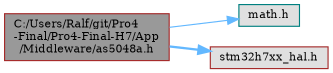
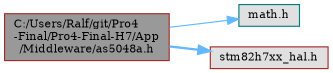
  digraph {
    rankdir=LR
    fontname="DejaVu Serif"
    node [color=brown fillcolor="#E0E0E0" fontname="DejaVu Serif" fontsize=10 shape=box style=filled]
    edge [color=steelblue1 fontname="DejaVu Serif" fontsize=10 labelfontname=Helvetica labelfontsize=10]
    n1 [fillcolor=grey60 fontcolor=black height=0.2 label="C:/Users/Ralf/git/Pro4\l-Final/Pro4-Final-H7/App\l/Middleware/as5048a.h" width=0.4]
    n2 [color=teal height=0.2 label="math.h" width=0.4]
-   n3 [height=0.2 label="stm32h7xx_hal.h" width=0.4]
+   n3 [height=0.2 label="stm82h7xx_hal.h" width=0.4]
    n1 -> n2 [style=solid]
    n1 -> n3 [style=bold]
  }
